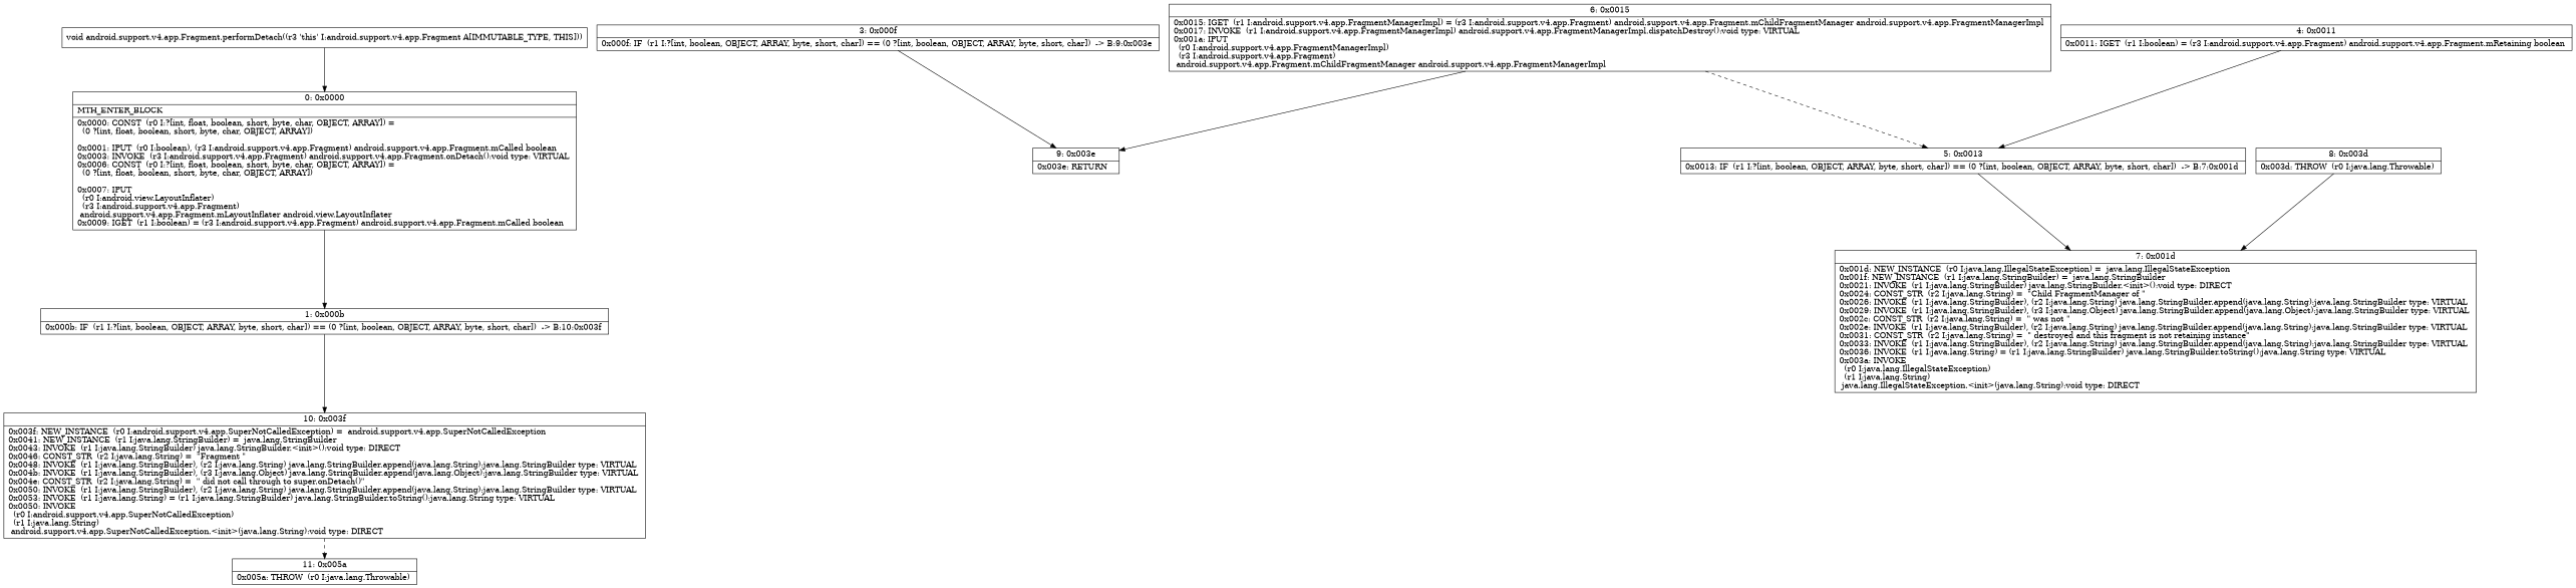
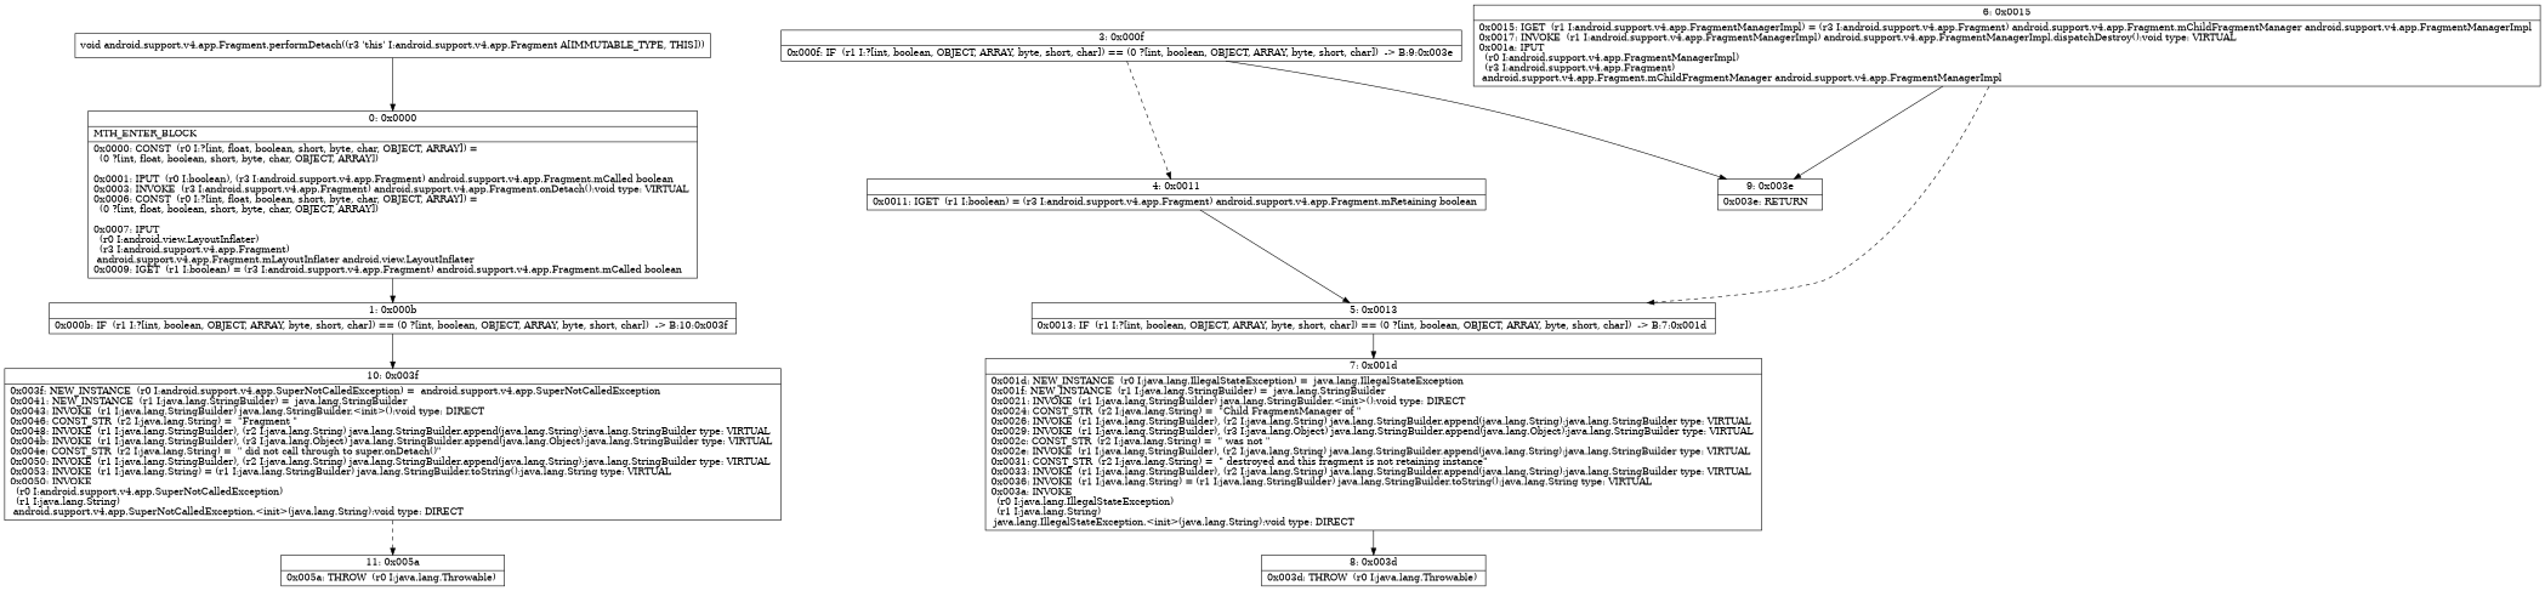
  digraph {
    node [shape=record]
    n1 [label="{0\:\ 0x0000|MTH_ENTER_BLOCK\l|0x0000: CONST  (r0 I:?[int, float, boolean, short, byte, char, OBJECT, ARRAY]) = \l  (0 ?[int, float, boolean, short, byte, char, OBJECT, ARRAY])\l \l0x0001: IPUT  (r0 I:boolean), (r3 I:android.support.v4.app.Fragment) android.support.v4.app.Fragment.mCalled boolean \l0x0003: INVOKE  (r3 I:android.support.v4.app.Fragment) android.support.v4.app.Fragment.onDetach():void type: VIRTUAL \l0x0006: CONST  (r0 I:?[int, float, boolean, short, byte, char, OBJECT, ARRAY]) = \l  (0 ?[int, float, boolean, short, byte, char, OBJECT, ARRAY])\l \l0x0007: IPUT  \l  (r0 I:android.view.LayoutInflater)\l  (r3 I:android.support.v4.app.Fragment)\l android.support.v4.app.Fragment.mLayoutInflater android.view.LayoutInflater \l0x0009: IGET  (r1 I:boolean) = (r3 I:android.support.v4.app.Fragment) android.support.v4.app.Fragment.mCalled boolean \l}"]
    n2 [label="{1\:\ 0x000b|0x000b: IF  (r1 I:?[int, boolean, OBJECT, ARRAY, byte, short, char]) == (0 ?[int, boolean, OBJECT, ARRAY, byte, short, char])  \-\> B:10:0x003f \l}"]
    n3 [label="{10\:\ 0x003f|0x003f: NEW_INSTANCE  (r0 I:android.support.v4.app.SuperNotCalledException) =  android.support.v4.app.SuperNotCalledException \l0x0041: NEW_INSTANCE  (r1 I:java.lang.StringBuilder) =  java.lang.StringBuilder \l0x0043: INVOKE  (r1 I:java.lang.StringBuilder) java.lang.StringBuilder.\<init\>():void type: DIRECT \l0x0046: CONST_STR  (r2 I:java.lang.String) =  \"Fragment \" \l0x0048: INVOKE  (r1 I:java.lang.StringBuilder), (r2 I:java.lang.String) java.lang.StringBuilder.append(java.lang.String):java.lang.StringBuilder type: VIRTUAL \l0x004b: INVOKE  (r1 I:java.lang.StringBuilder), (r3 I:java.lang.Object) java.lang.StringBuilder.append(java.lang.Object):java.lang.StringBuilder type: VIRTUAL \l0x004e: CONST_STR  (r2 I:java.lang.String) =  \" did not call through to super.onDetach()\" \l0x0050: INVOKE  (r1 I:java.lang.StringBuilder), (r2 I:java.lang.String) java.lang.StringBuilder.append(java.lang.String):java.lang.StringBuilder type: VIRTUAL \l0x0053: INVOKE  (r1 I:java.lang.String) = (r1 I:java.lang.StringBuilder) java.lang.StringBuilder.toString():java.lang.String type: VIRTUAL \l0x0050: INVOKE  \l  (r0 I:android.support.v4.app.SuperNotCalledException)\l  (r1 I:java.lang.String)\l android.support.v4.app.SuperNotCalledException.\<init\>(java.lang.String):void type: DIRECT \l}"]
    n4 [label="{11\:\ 0x005a|0x005a: THROW  (r0 I:java.lang.Throwable) \l}"]
    n5 [label="{3\:\ 0x000f|0x000f: IF  (r1 I:?[int, boolean, OBJECT, ARRAY, byte, short, char]) == (0 ?[int, boolean, OBJECT, ARRAY, byte, short, char])  \-\> B:9:0x003e \l}"]
    n6 [label="{4\:\ 0x0011|0x0011: IGET  (r1 I:boolean) = (r3 I:android.support.v4.app.Fragment) android.support.v4.app.Fragment.mRetaining boolean \l}"]
    n7 [label="{9\:\ 0x003e|0x003e: RETURN   \l}"]
    n8 [label="{5\:\ 0x0013|0x0013: IF  (r1 I:?[int, boolean, OBJECT, ARRAY, byte, short, char]) == (0 ?[int, boolean, OBJECT, ARRAY, byte, short, char])  \-\> B:7:0x001d \l}"]
    n9 [label="{7\:\ 0x001d|0x001d: NEW_INSTANCE  (r0 I:java.lang.IllegalStateException) =  java.lang.IllegalStateException \l0x001f: NEW_INSTANCE  (r1 I:java.lang.StringBuilder) =  java.lang.StringBuilder \l0x0021: INVOKE  (r1 I:java.lang.StringBuilder) java.lang.StringBuilder.\<init\>():void type: DIRECT \l0x0024: CONST_STR  (r2 I:java.lang.String) =  \"Child FragmentManager of \" \l0x0026: INVOKE  (r1 I:java.lang.StringBuilder), (r2 I:java.lang.String) java.lang.StringBuilder.append(java.lang.String):java.lang.StringBuilder type: VIRTUAL \l0x0029: INVOKE  (r1 I:java.lang.StringBuilder), (r3 I:java.lang.Object) java.lang.StringBuilder.append(java.lang.Object):java.lang.StringBuilder type: VIRTUAL \l0x002c: CONST_STR  (r2 I:java.lang.String) =  \" was not \" \l0x002e: INVOKE  (r1 I:java.lang.StringBuilder), (r2 I:java.lang.String) java.lang.StringBuilder.append(java.lang.String):java.lang.StringBuilder type: VIRTUAL \l0x0031: CONST_STR  (r2 I:java.lang.String) =  \" destroyed and this fragment is not retaining instance\" \l0x0033: INVOKE  (r1 I:java.lang.StringBuilder), (r2 I:java.lang.String) java.lang.StringBuilder.append(java.lang.String):java.lang.StringBuilder type: VIRTUAL \l0x0036: INVOKE  (r1 I:java.lang.String) = (r1 I:java.lang.StringBuilder) java.lang.StringBuilder.toString():java.lang.String type: VIRTUAL \l0x003a: INVOKE  \l  (r0 I:java.lang.IllegalStateException)\l  (r1 I:java.lang.String)\l java.lang.IllegalStateException.\<init\>(java.lang.String):void type: DIRECT \l}"]
    n10 [label="{6\:\ 0x0015|0x0015: IGET  (r1 I:android.support.v4.app.FragmentManagerImpl) = (r3 I:android.support.v4.app.Fragment) android.support.v4.app.Fragment.mChildFragmentManager android.support.v4.app.FragmentManagerImpl \l0x0017: INVOKE  (r1 I:android.support.v4.app.FragmentManagerImpl) android.support.v4.app.FragmentManagerImpl.dispatchDestroy():void type: VIRTUAL \l0x001a: IPUT  \l  (r0 I:android.support.v4.app.FragmentManagerImpl)\l  (r3 I:android.support.v4.app.Fragment)\l android.support.v4.app.Fragment.mChildFragmentManager android.support.v4.app.FragmentManagerImpl \l}"]
    n11 [label="{8\:\ 0x003d|0x003d: THROW  (r0 I:java.lang.Throwable) \l}"]
    n12 [label="{void android.support.v4.app.Fragment.performDetach((r3 'this' I:android.support.v4.app.Fragment A[IMMUTABLE_TYPE, THIS])) }"]
    n1 -> n2
    n2 -> n3
    n3 -> n4 [style=dashed]
+   n5 -> n6 [style=dashed]
    n5 -> n7
    n6 -> n8
    n8 -> n9
-   n11 -> n9
+   n9 -> n11
    n10 -> n7
    n10 -> n8 [style=dashed]
    n12 -> n1
  }
